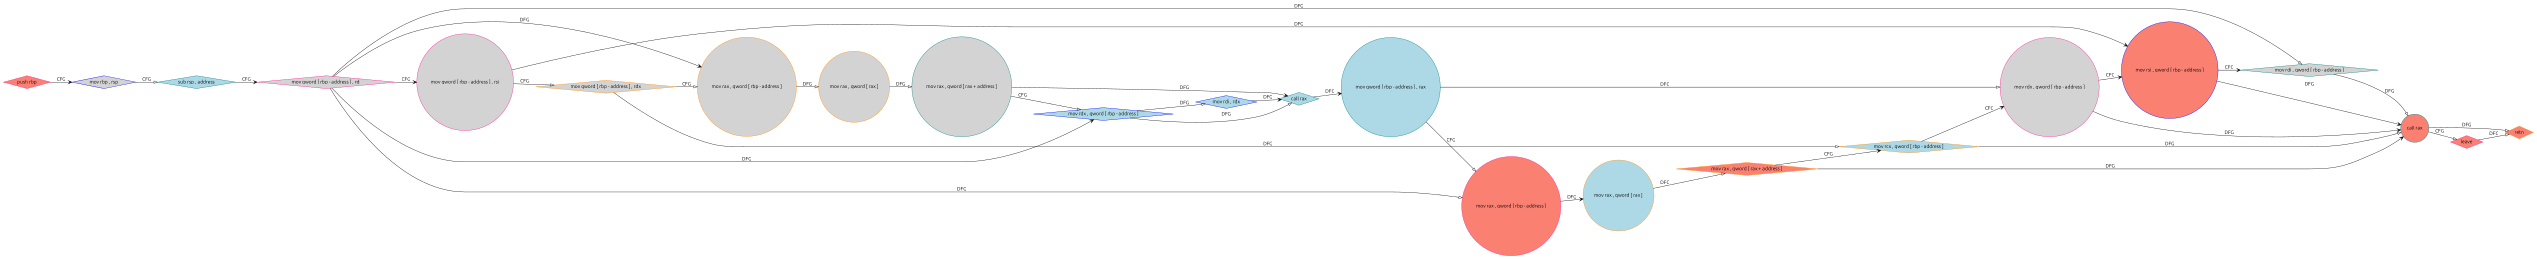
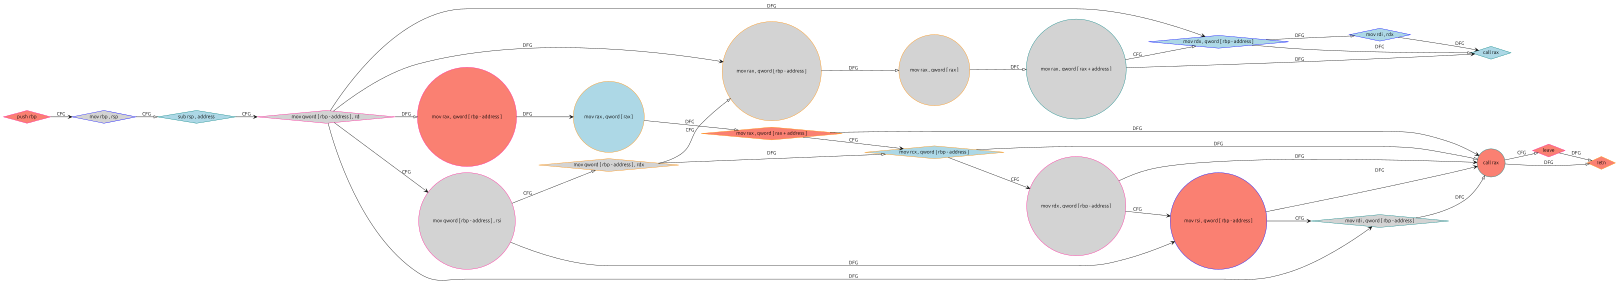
  digraph {
    fontname=Ubuntu
    rankdir=LR
    node [color=darkorange fillcolor=lightgrey fontname=Ubuntu shape=diamond style=filled]
    edge [arrowhead=onormal fontname=Ubuntu]
    n1 [color=deeppink fillcolor=salmon label="push rbp"]
    n2 [color=blue label="mov rbp , rsp"]
    n3 [color=teal fillcolor=lightblue label="sub rsp , address"]
    n4 [color=deeppink label="mov qword [ rbp - address ] , rdi"]
    n5 [color=deeppink label="mov qword [ rbp - address ] , rsi" shape=circle]
    n6 [label="mov rax , qword [ rbp - address ]" shape=circle]
    n7 [color=blue fillcolor=lightblue label="mov rdx , qword [ rbp - address ]"]
    n8 [color=deeppink fillcolor=salmon label="mov rax , qword [ rbp - address ]" shape=circle]
    n9 [color=teal label="mov rdi , qword [ rbp - address ]"]
    n10 [label="mov qword [ rbp - address ] , rdx"]
    n11 [color=blue fillcolor=salmon label="mov rsi , qword [ rbp - address ]" shape=circle]
    n12 [label="mov rax , qword [ rax ]" shape=circle]
    n13 [color=teal fillcolor=lightblue label="call rax"]
    n14 [color=blue fillcolor=lightblue label="mov rdi , rdx"]
    n15 [fillcolor=lightblue label="mov rax , qword [ rax ]" shape=circle]
    n16 [color=teal fillcolor=salmon label="call rax" shape=circle]
    n17 [fillcolor=lightblue label="mov rcx , qword [ rbp - address ]"]
    n18 [color=deeppink label="mov rdx , qword [ rbp - address ]" shape=circle]
    n19 [color=teal label="mov rax , qword [ rax + address ]" shape=circle]
-   n20 [color=teal fillcolor=lightblue label="mov qword [ rbp - address ] , rax" shape=circle]
    n21 [fillcolor=salmon label="mov rax , qword [ rax + address ]"]
    n22 [color=deeppink fillcolor=salmon label=leave]
    n23 [fillcolor=salmon label=retn]
    n1 -> n2 [arrowhead=vee label=CFG]
    n2 -> n3 [label=CFG]
    n3 -> n4 [arrowhead=vee label=CFG]
    n4 -> n5 [arrowhead=vee label=CFG]
    n4 -> n6 [arrowhead=vee label=DFG]
    n4 -> n7 [arrowhead=vee label=DFG]
    n4 -> n8 [label=DFG]
-   n4 -> n9 [label=DFG]
+   n4 -> n9 [arrowhead=vee label=DFG]
    n5 -> n10 [label=CFG]
    n5 -> n11 [arrowhead=vee label=DFG]
    n6 -> n12 [label=DFG]
    n7 -> n13 [label=DFG]
    n7 -> n14 [label=DFG]
    n8 -> n15 [arrowhead=vee label=DFG]
    n9 -> n16 [label=DFG]
    n10 -> n6 [label=CFG]
    n10 -> n17 [label=DFG]
    n11 -> n9 [arrowhead=vee label=CFG]
    n11 -> n16 [arrowhead=vee label=DFG]
    n12 -> n19 [label=DFG]
-   n13 -> n20 [arrowhead=vee label=DFG]
    n14 -> n13 [arrowhead=vee label=DFG]
    n15 -> n21 [label=DFG]
    n16 -> n22 [label=CFG]
    n16 -> n23 [label=DFG]
    n17 -> n16 [label=DFG]
    n17 -> n18 [arrowhead=vee label=CFG]
    n18 -> n11 [arrowhead=vee label=CFG]
    n18 -> n16 [arrowhead=vee label=DFG]
    n19 -> n7 [label=CFG]
    n19 -> n13 [arrowhead=vee label=DFG]
-   n20 -> n8 [label=CFG]
-   n20 -> n18 [label=DFG]
    n21 -> n16 [arrowhead=vee label=DFG]
    n21 -> n17 [arrowhead=vee label=CFG]
    n22 -> n23 [label=DFG]
  }
